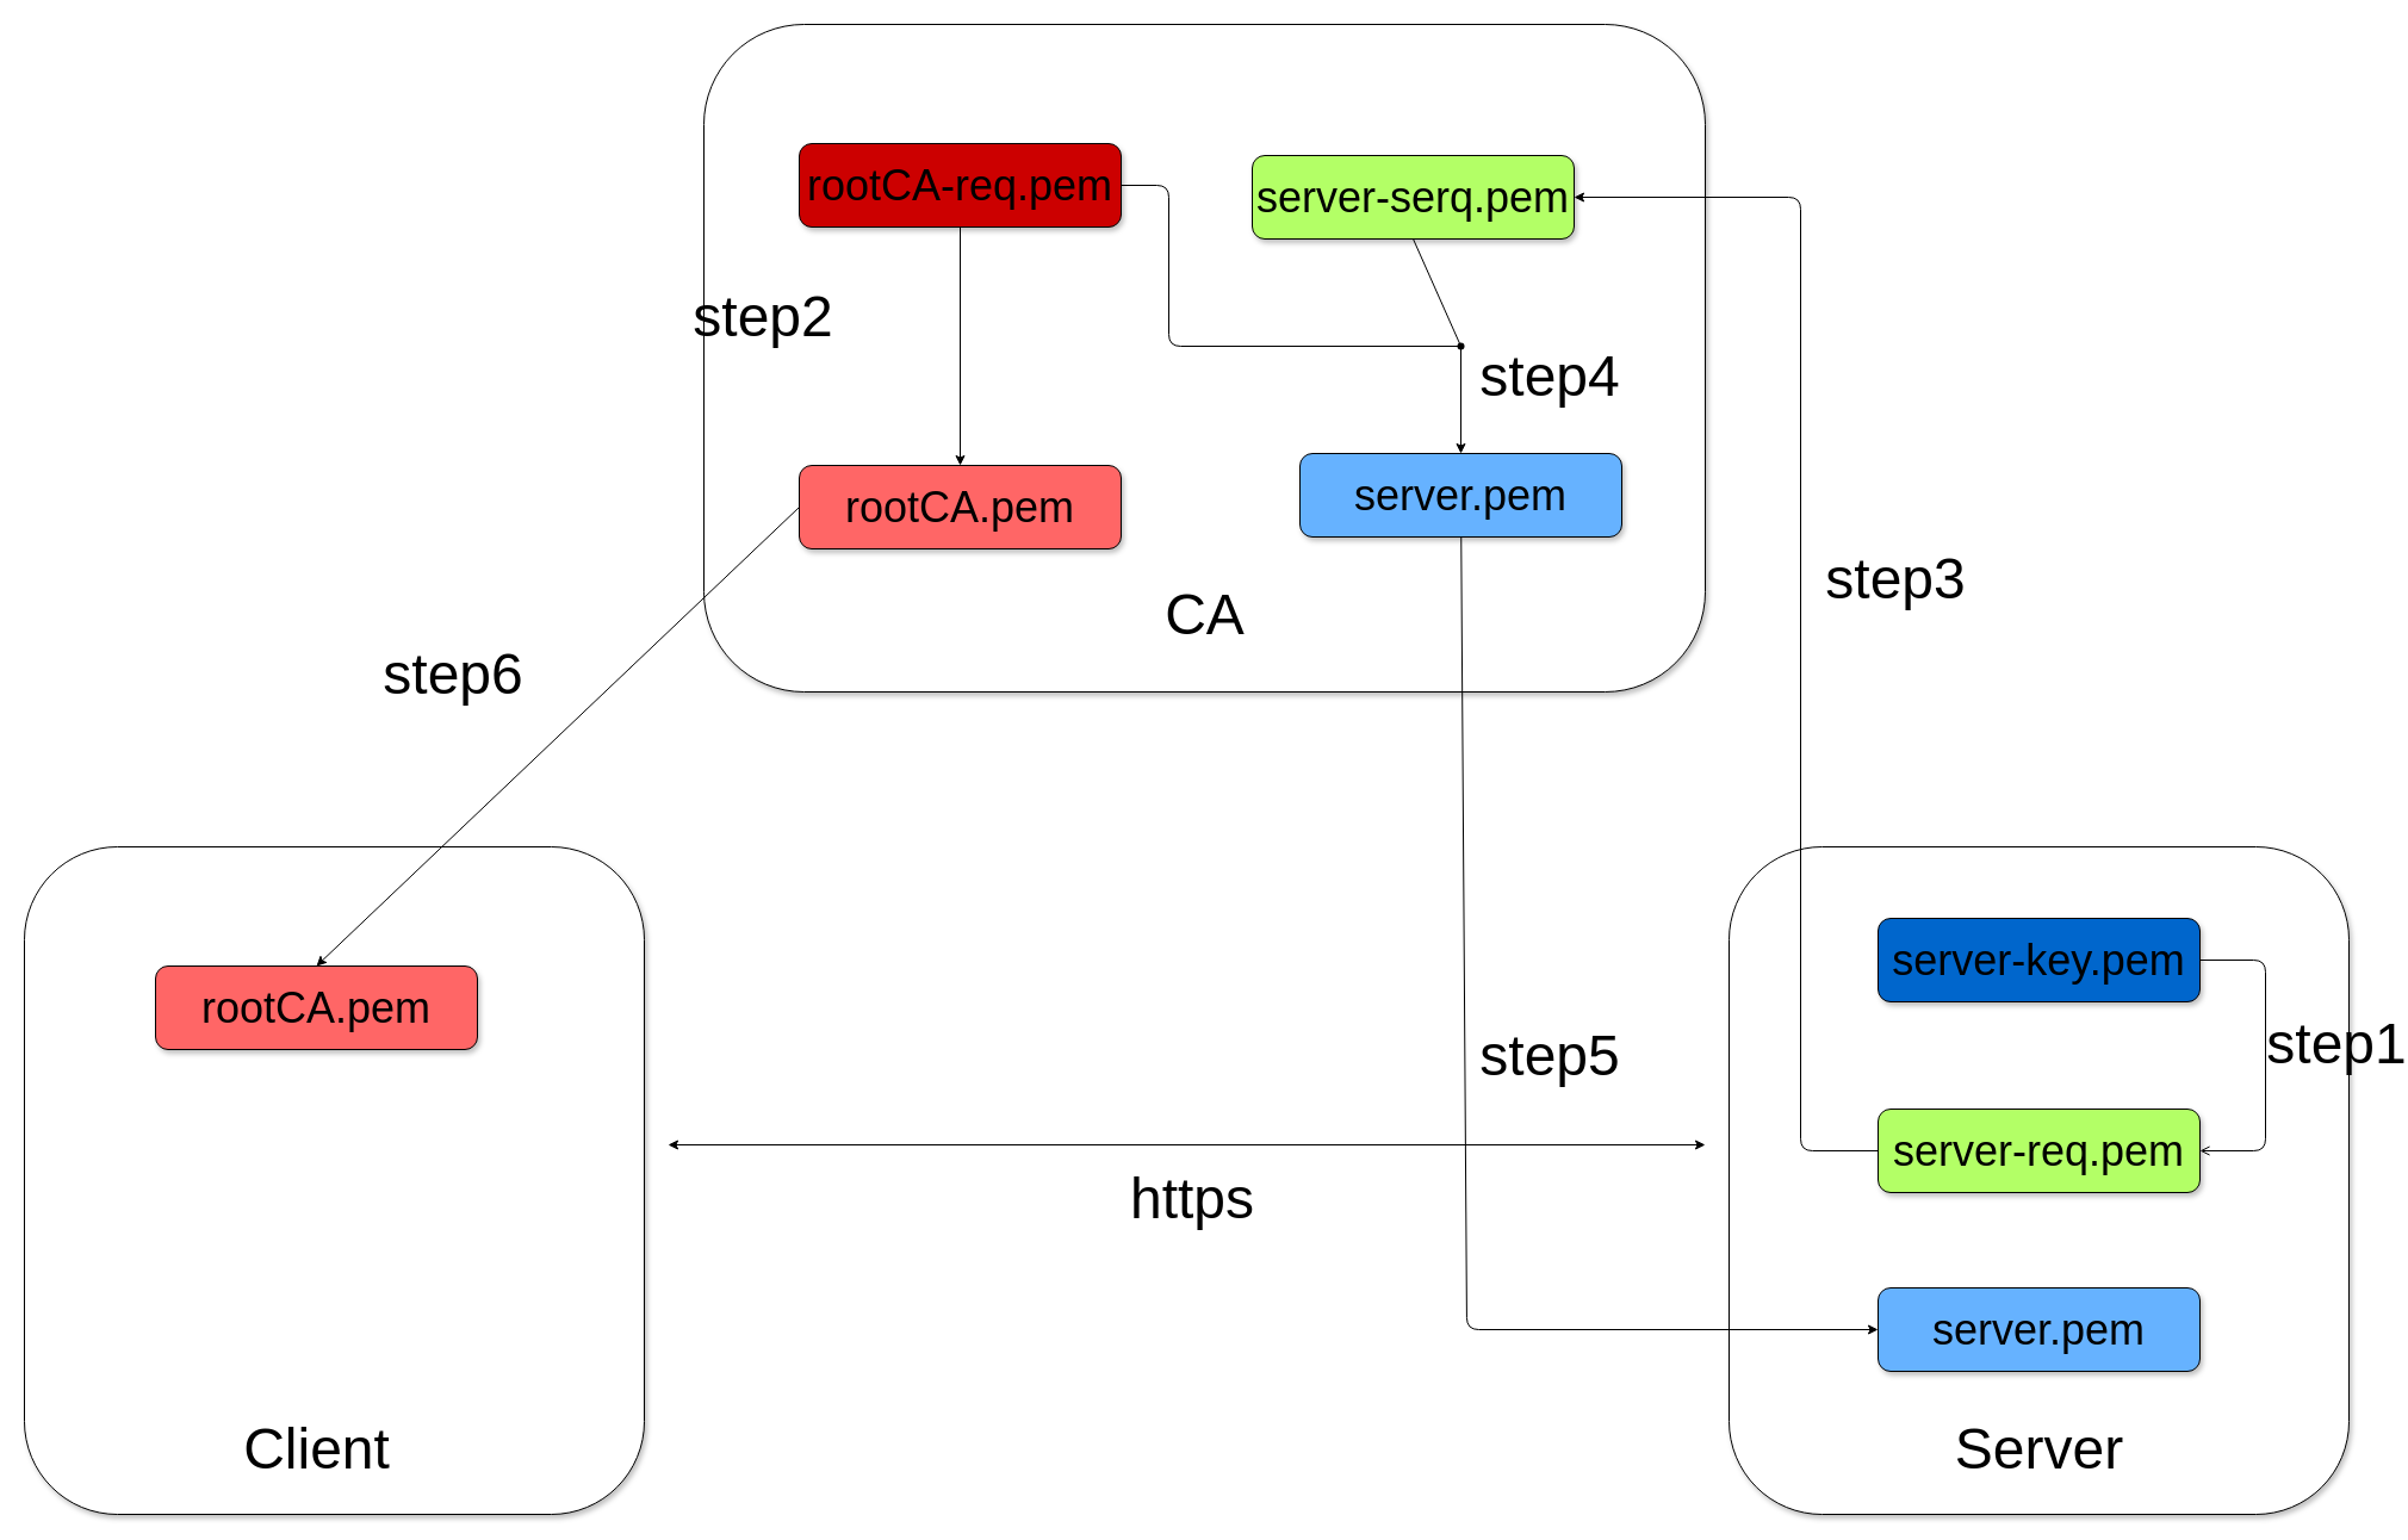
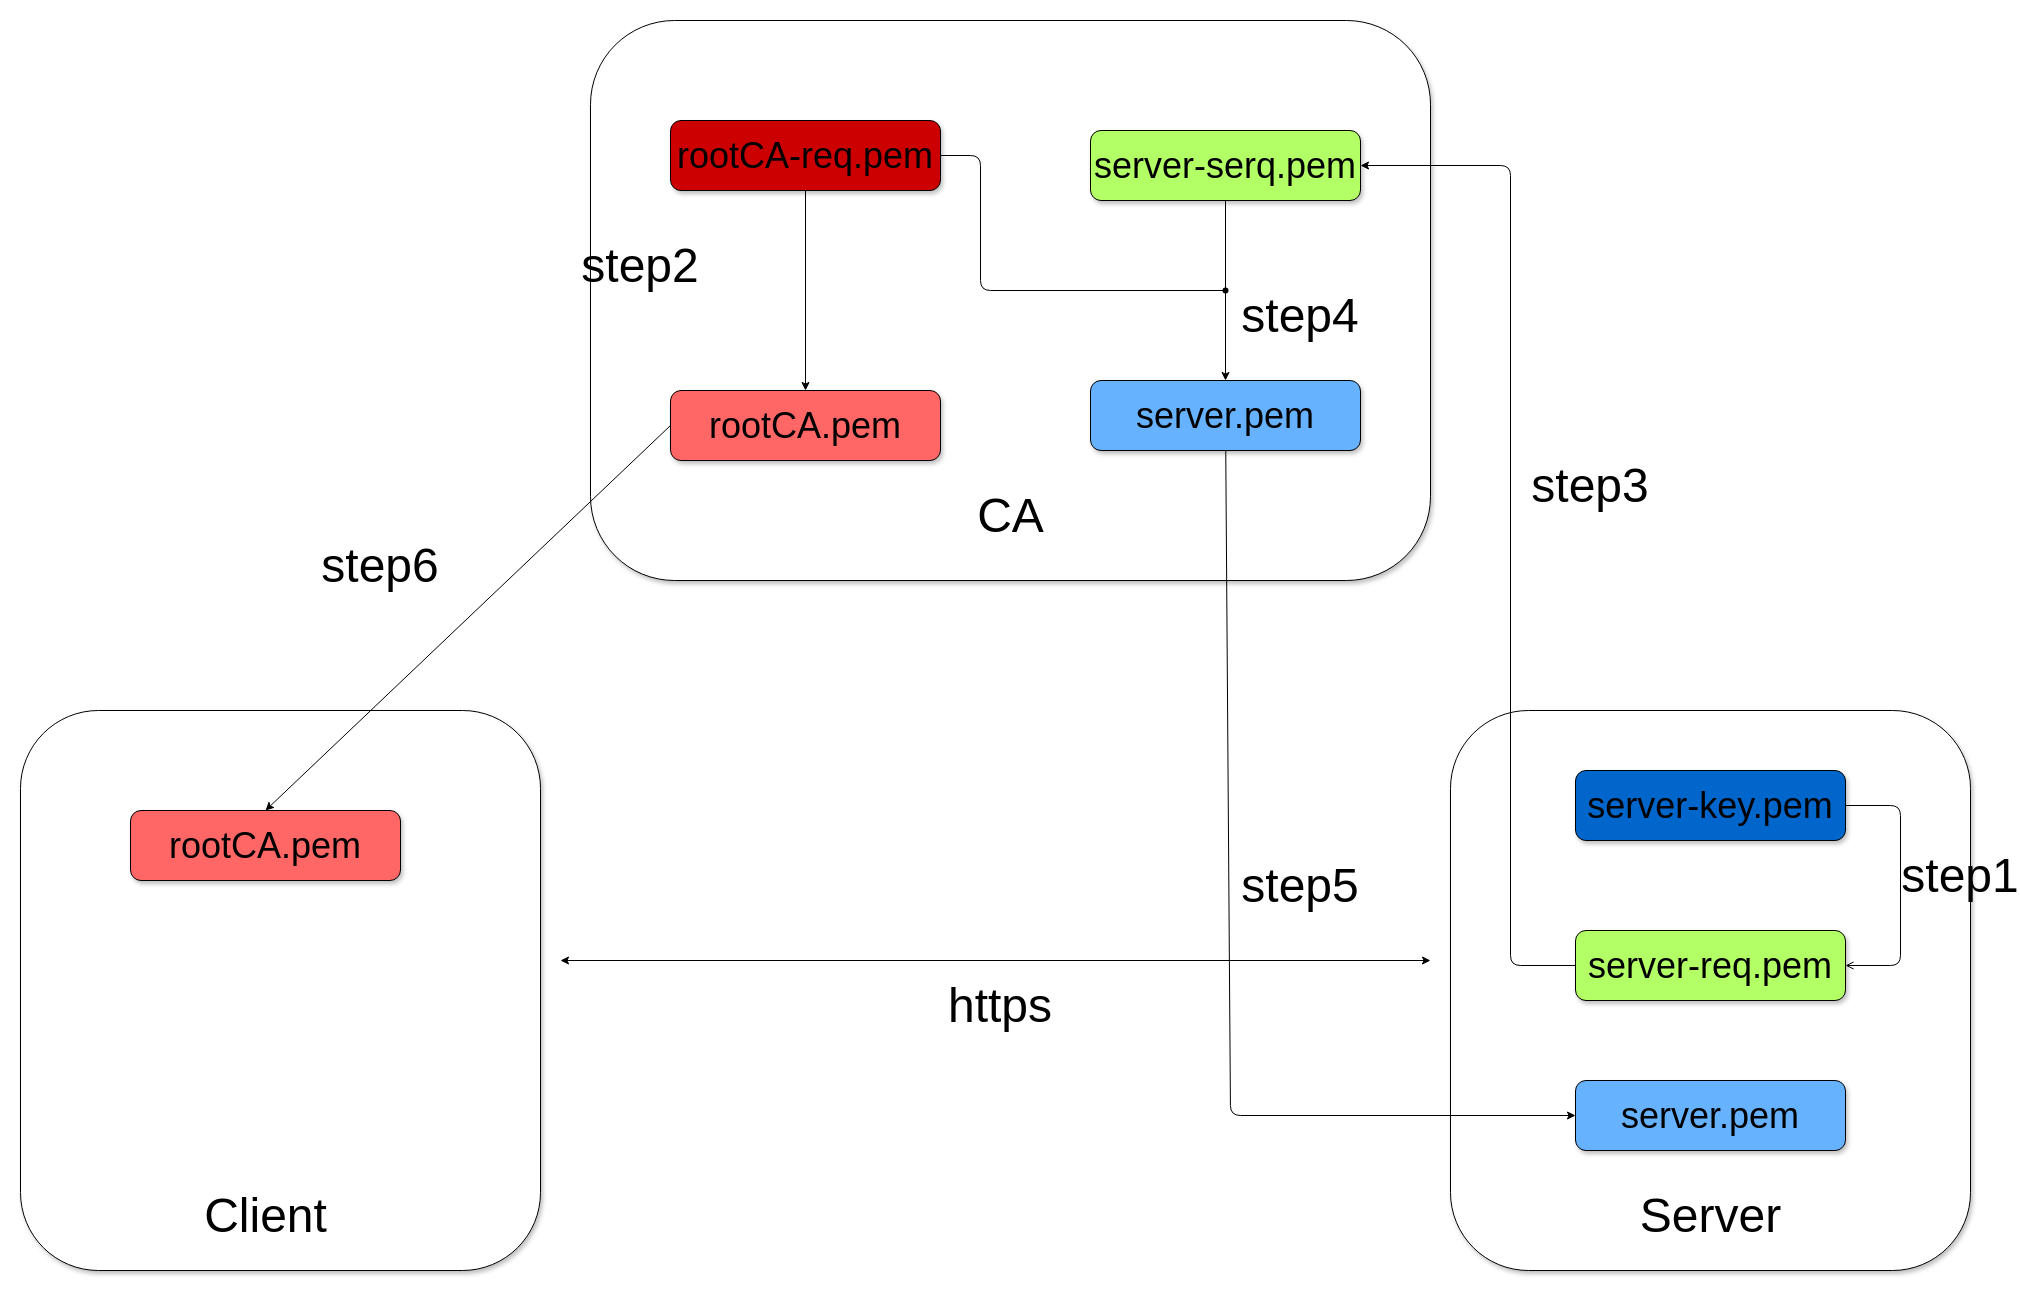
  <mxCell id="0" />
  <mxCell id="1" parent="0" />
  <mxCell id="2" value="c&lt;span style=&quot;color: rgba(0, 0, 0, 0); font-family: monospace; font-size: 0px; text-align: start;&quot;&gt;%3CmxGraphModel%3E%3Croot%3E%3CmxCell%20id%3D%220%22%2F%3E%3CmxCell%20id%3D%221%22%20parent%3D%220%22%2F%3E%3CmxCell%20id%3D%222%22%20value%3D%22%22%20style%3D%22rounded%3D1%3BwhiteSpace%3Dwrap%3Bhtml%3D1%3B%22%20vertex%3D%221%22%20parent%3D%221%22%3E%3CmxGeometry%20x%3D%2245%22%20y%3D%22560%22%20width%3D%22270%22%20height%3D%2270%22%20as%3D%22geometry%22%2F%3E%3C%2FmxCell%3E%3C%2Froot%3E%3C%2FmxGraphModel%3E&lt;/span&gt;" style="rounded=1;whiteSpace=wrap;html=1;shadow=1;" parent="1" vertex="1"><mxGeometry x="1450" y="710" width="520" height="560" as="geometry" /></mxCell>
  <mxCell id="3" value="&lt;font style=&quot;font-size: 36px;&quot;&gt;server-key.pem&lt;/font&gt;" style="rounded=1;whiteSpace=wrap;html=1;shadow=1;fillColor=#0066CC;" parent="1" vertex="1"><mxGeometry x="1575" y="770" width="270" height="70" as="geometry" /></mxCell>
  <mxCell id="4" value="&lt;font style=&quot;font-size: 36px;&quot;&gt;server-req.pem&lt;/font&gt;" style="rounded=1;whiteSpace=wrap;html=1;shadow=1;fillColor=#B3FF66;" parent="1" vertex="1"><mxGeometry x="1575" y="930" width="270" height="70" as="geometry" /></mxCell>
  <mxCell id="5" value="&lt;font style=&quot;font-size: 36px;&quot;&gt;server.pem&lt;/font&gt;" style="rounded=1;whiteSpace=wrap;html=1;shadow=1;fillColor=#66B2FF;" parent="1" vertex="1"><mxGeometry x="1575" y="1080" width="270" height="70" as="geometry" /></mxCell>
  <mxCell id="6" value="" style="rounded=1;whiteSpace=wrap;html=1;shadow=1;" parent="1" vertex="1"><mxGeometry x="590" y="20" width="840" height="560" as="geometry" /></mxCell>
- <mxCell id="7" value="&lt;font style=&quot;font-size: 36px;&quot;&gt;server-serq.pem&lt;/font&gt;" style="rounded=1;whiteSpace=wrap;html=1;shadow=1;fillColor=#B3FF66;" parent="1" vertex="1"><mxGeometry x="1050" y="130" width="270" height="70" as="geometry" /></mxCell>
+ <mxCell id="7" value="&lt;font style=&quot;font-size: 36px;&quot;&gt;server-serq.pem&lt;/font&gt;" style="rounded=1;whiteSpace=wrap;html=1;shadow=1;fillColor=#B3FF66;" parent="1" vertex="1"><mxGeometry x="1090" y="130" width="270" height="70" as="geometry" /></mxCell>
  <mxCell id="8" value="" style="edgeStyle=none;html=1;fontSize=48;entryX=0;entryY=0.5;entryDx=0;entryDy=0;" parent="1" source="9" target="5" edge="1"><mxGeometry relative="1" as="geometry"><mxPoint x="1225" y="515" as="targetPoint" /><Array as="points"><mxPoint x="1230" y="1115" /></Array></mxGeometry></mxCell>
  <mxCell id="9" value="&lt;font style=&quot;font-size: 36px;&quot;&gt;server.pem&lt;/font&gt;" style="rounded=1;whiteSpace=wrap;html=1;shadow=1;fillColor=#66B2FF;" parent="1" vertex="1"><mxGeometry x="1090" y="380" width="270" height="70" as="geometry" /></mxCell>
  <mxCell id="10" value="&lt;font style=&quot;font-size: 36px;&quot;&gt;rootCA.pem&lt;/font&gt;" style="rounded=1;whiteSpace=wrap;html=1;shadow=1;fillColor=#FF6666;" parent="1" vertex="1"><mxGeometry x="670" width="270" height="70" as="geometry" y="390" /></mxCell>
  <mxCell id="11" value="" style="edgeStyle=none;html=1;fontSize=36;entryX=0.5;entryY=0;entryDx=0;entryDy=0;" parent="1" source="12" target="10" edge="1"><mxGeometry relative="1" as="geometry"><mxPoint x="805" y="275" as="targetPoint" /></mxGeometry></mxCell>
  <mxCell id="12" value="&lt;font style=&quot;font-size: 36px;&quot;&gt;rootCA-req.pem&lt;/font&gt;" style="rounded=1;whiteSpace=wrap;html=1;shadow=1;fillColor=#CC0000;" parent="1" vertex="1"><mxGeometry x="670" y="120" width="270" height="70" as="geometry" /></mxCell>
  <mxCell id="13" value="" style="rounded=1;whiteSpace=wrap;html=1;shadow=1;" parent="1" vertex="1"><mxGeometry x="20" y="710" width="520" height="560" as="geometry" /></mxCell>
  <mxCell id="14" value="&lt;font style=&quot;font-size: 36px;&quot;&gt;rootCA.pem&lt;/font&gt;" style="rounded=1;whiteSpace=wrap;html=1;shadow=1;fillColor=#FF6666;" parent="1" vertex="1"><mxGeometry y="810" width="270" height="70" as="geometry" x="130" /></mxCell>
  <mxCell id="15" value="" style="endArrow=classic;html=1;fontSize=36;exitX=0;exitY=0.5;exitDx=0;exitDy=0;entryX=0.5;entryY=0;entryDx=0;entryDy=0;" parent="1" source="10" target="14" edge="1"><mxGeometry width="50" height="50" relative="1" as="geometry"><mxPoint x="1640" y="880" as="sourcePoint" /><mxPoint x="1690" y="830" as="targetPoint" /></mxGeometry></mxCell>
  <mxCell id="16" value="" style="endArrow=open;html=1;fontSize=36;entryX=1;entryY=0.5;entryDx=0;entryDy=0;exitX=1;exitY=0.5;exitDx=0;exitDy=0;" parent="1" source="3" target="4" edge="1"><mxGeometry width="50" height="50" relative="1" as="geometry"><mxPoint x="860" y="670" as="sourcePoint" /><mxPoint x="275" y="820" as="targetPoint" /><Array as="points"><mxPoint x="1900" y="805" /><mxPoint x="1900" y="965" /></Array></mxGeometry></mxCell>
  <mxCell id="17" value="" style="endArrow=classic;html=1;fontSize=36;exitX=0;exitY=0.5;exitDx=0;exitDy=0;entryX=1;entryY=0.5;entryDx=0;entryDy=0;" parent="1" source="4" target="7" edge="1"><mxGeometry width="50" height="50" relative="1" as="geometry"><mxPoint x="1410" y="980" as="sourcePoint" /><mxPoint x="1460" y="930" as="targetPoint" /><Array as="points"><mxPoint x="1510" y="965" /><mxPoint x="1510" y="165" /></Array></mxGeometry></mxCell>
  <mxCell id="18" value="" style="endArrow=classic;html=1;fontSize=36;exitDx=0;exitDy=0;entryX=0.5;entryY=0;entryDx=0;entryDy=0;startArrow=none;" parent="1" source="20" target="9" edge="1"><mxGeometry width="50" height="50" relative="1" as="geometry"><mxPoint x="1410" y="980" as="sourcePoint" /><mxPoint x="1460" y="930" as="targetPoint" /><Array as="points" /></mxGeometry></mxCell>
  <mxCell id="19" value="" style="endArrow=none;html=1;fontSize=36;exitX=0.5;exitY=1;exitDx=0;exitDy=0;entryDx=0;entryDy=0;" parent="1" source="7" target="20" edge="1"><mxGeometry width="50" height="50" relative="1" as="geometry"><mxPoint x="1225" y="200" as="sourcePoint" /><mxPoint x="1225" y="380" as="targetPoint" /><Array as="points"><mxPoint x="1225" y="290" /></Array></mxGeometry></mxCell>
  <mxCell id="20" value="" style="shape=waypoint;sketch=0;size=6;pointerEvents=1;points=[];fillColor=default;resizable=0;rotatable=0;perimeter=centerPerimeter;snapToPoint=1;rounded=1;" parent="1" vertex="1"><mxGeometry x="1215" y="280" width="20" height="20" as="geometry" /></mxCell>
  <mxCell id="21" value="" style="endArrow=none;html=1;fontSize=36;exitX=1;exitY=0.5;exitDx=0;exitDy=0;" parent="1" source="12" target="20" edge="1"><mxGeometry width="50" height="50" relative="1" as="geometry"><mxPoint x="970" y="315" as="sourcePoint" /><mxPoint x="1020" y="265" as="targetPoint" /><Array as="points"><mxPoint x="980" y="155" /><mxPoint x="980" y="290" /></Array></mxGeometry></mxCell>
  <mxCell id="22" value="&lt;font style=&quot;font-size: 48px;&quot;&gt;Client&lt;/font&gt;" style="text;html=1;strokeColor=none;fillColor=none;align=center;verticalAlign=middle;whiteSpace=wrap;rounded=0;fontSize=36;" parent="1" vertex="1"><mxGeometry x="197.5" y="1190" width="135" height="50" as="geometry" /></mxCell>
  <mxCell id="23" value="&lt;font style=&quot;font-size: 48px;&quot;&gt;Server&lt;/font&gt;" style="text;html=1;strokeColor=none;fillColor=none;align=center;verticalAlign=middle;whiteSpace=wrap;rounded=0;fontSize=36;" parent="1" vertex="1"><mxGeometry x="1642.5" y="1190" width="135" height="50" as="geometry" /></mxCell>
  <mxCell id="24" value="&lt;font style=&quot;font-size: 48px;&quot;&gt;CA&lt;/font&gt;" style="text;html=1;strokeColor=none;fillColor=none;align=center;verticalAlign=middle;whiteSpace=wrap;rounded=0;fontSize=36;" parent="1" vertex="1"><mxGeometry x="942.5" y="490" width="135" height="50" as="geometry" /></mxCell>
  <mxCell id="25" value="step1" style="text;html=1;strokeColor=none;fillColor=none;align=center;verticalAlign=middle;whiteSpace=wrap;rounded=0;fontSize=48;" parent="1" vertex="1"><mxGeometry x="1930" y="860" width="60" height="30" as="geometry" /></mxCell>
  <mxCell id="26" value="step3" style="text;html=1;strokeColor=none;fillColor=none;align=center;verticalAlign=middle;whiteSpace=wrap;rounded=0;fontSize=48;" parent="1" vertex="1"><mxGeometry x="1560" y="470" width="60" height="30" as="geometry" /></mxCell>
  <mxCell id="27" value="step4" style="text;html=1;strokeColor=none;fillColor=none;align=center;verticalAlign=middle;whiteSpace=wrap;rounded=0;fontSize=48;" parent="1" vertex="1"><mxGeometry x="1270" y="300" width="60" height="30" as="geometry" /></mxCell>
  <mxCell id="28" value="step5" style="text;html=1;strokeColor=none;fillColor=none;align=center;verticalAlign=middle;whiteSpace=wrap;rounded=0;fontSize=48;" parent="1" vertex="1"><mxGeometry x="1270" y="870" width="60" height="30" as="geometry" /></mxCell>
  <mxCell id="29" value="step6" style="text;html=1;strokeColor=none;fillColor=none;align=center;verticalAlign=middle;whiteSpace=wrap;rounded=0;fontSize=48;" parent="1" vertex="1"><mxGeometry x="350" y="550" width="60" height="30" as="geometry" /></mxCell>
  <mxCell id="30" value="" style="endArrow=classic;startArrow=classic;html=1;fontSize=48;" parent="1" edge="1"><mxGeometry width="50" height="50" relative="1" as="geometry"><mxPoint x="560" y="960" as="sourcePoint" /><mxPoint x="1430" y="960" as="targetPoint" /></mxGeometry></mxCell>
  <mxCell id="31" value="https" style="text;html=1;strokeColor=none;fillColor=none;align=center;verticalAlign=middle;whiteSpace=wrap;rounded=0;fontSize=48;" parent="1" vertex="1"><mxGeometry x="970" y="990" width="60" height="30" as="geometry" /></mxCell>
  <mxCell id="32" value="step2" style="text;html=1;strokeColor=none;fillColor=none;align=center;verticalAlign=middle;whiteSpace=wrap;rounded=0;fontSize=48;" vertex="1" parent="1"><mxGeometry x="610" y="250" width="60" height="30" as="geometry" /></mxCell>
